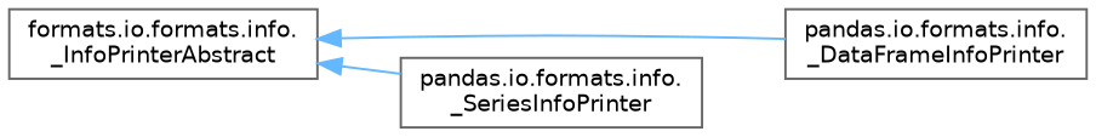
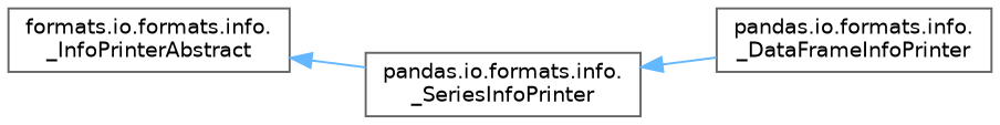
  digraph {
    rankdir=LR
    node [color=grey40 fillcolor=white fontname=Helvetica fontsize=10 shape=box style=filled]
    edge [color=steelblue1 dir=back fontname=Helvetica fontsize=10 labelfontname=Helvetica labelfontsize=10 style=solid]
    n1 [height=0.2 label="formats.io.formats.info.\l_InfoPrinterAbstract" width=0.4]
    n2 [height=0.2 label="pandas.io.formats.info.\l_DataFrameInfoPrinter" width=0.4]
    n3 [height=0.2 label="pandas.io.formats.info.\l_SeriesInfoPrinter" width=0.4]
-   n1 -> n2
+   n3 -> n2
    n1 -> n3
  }
